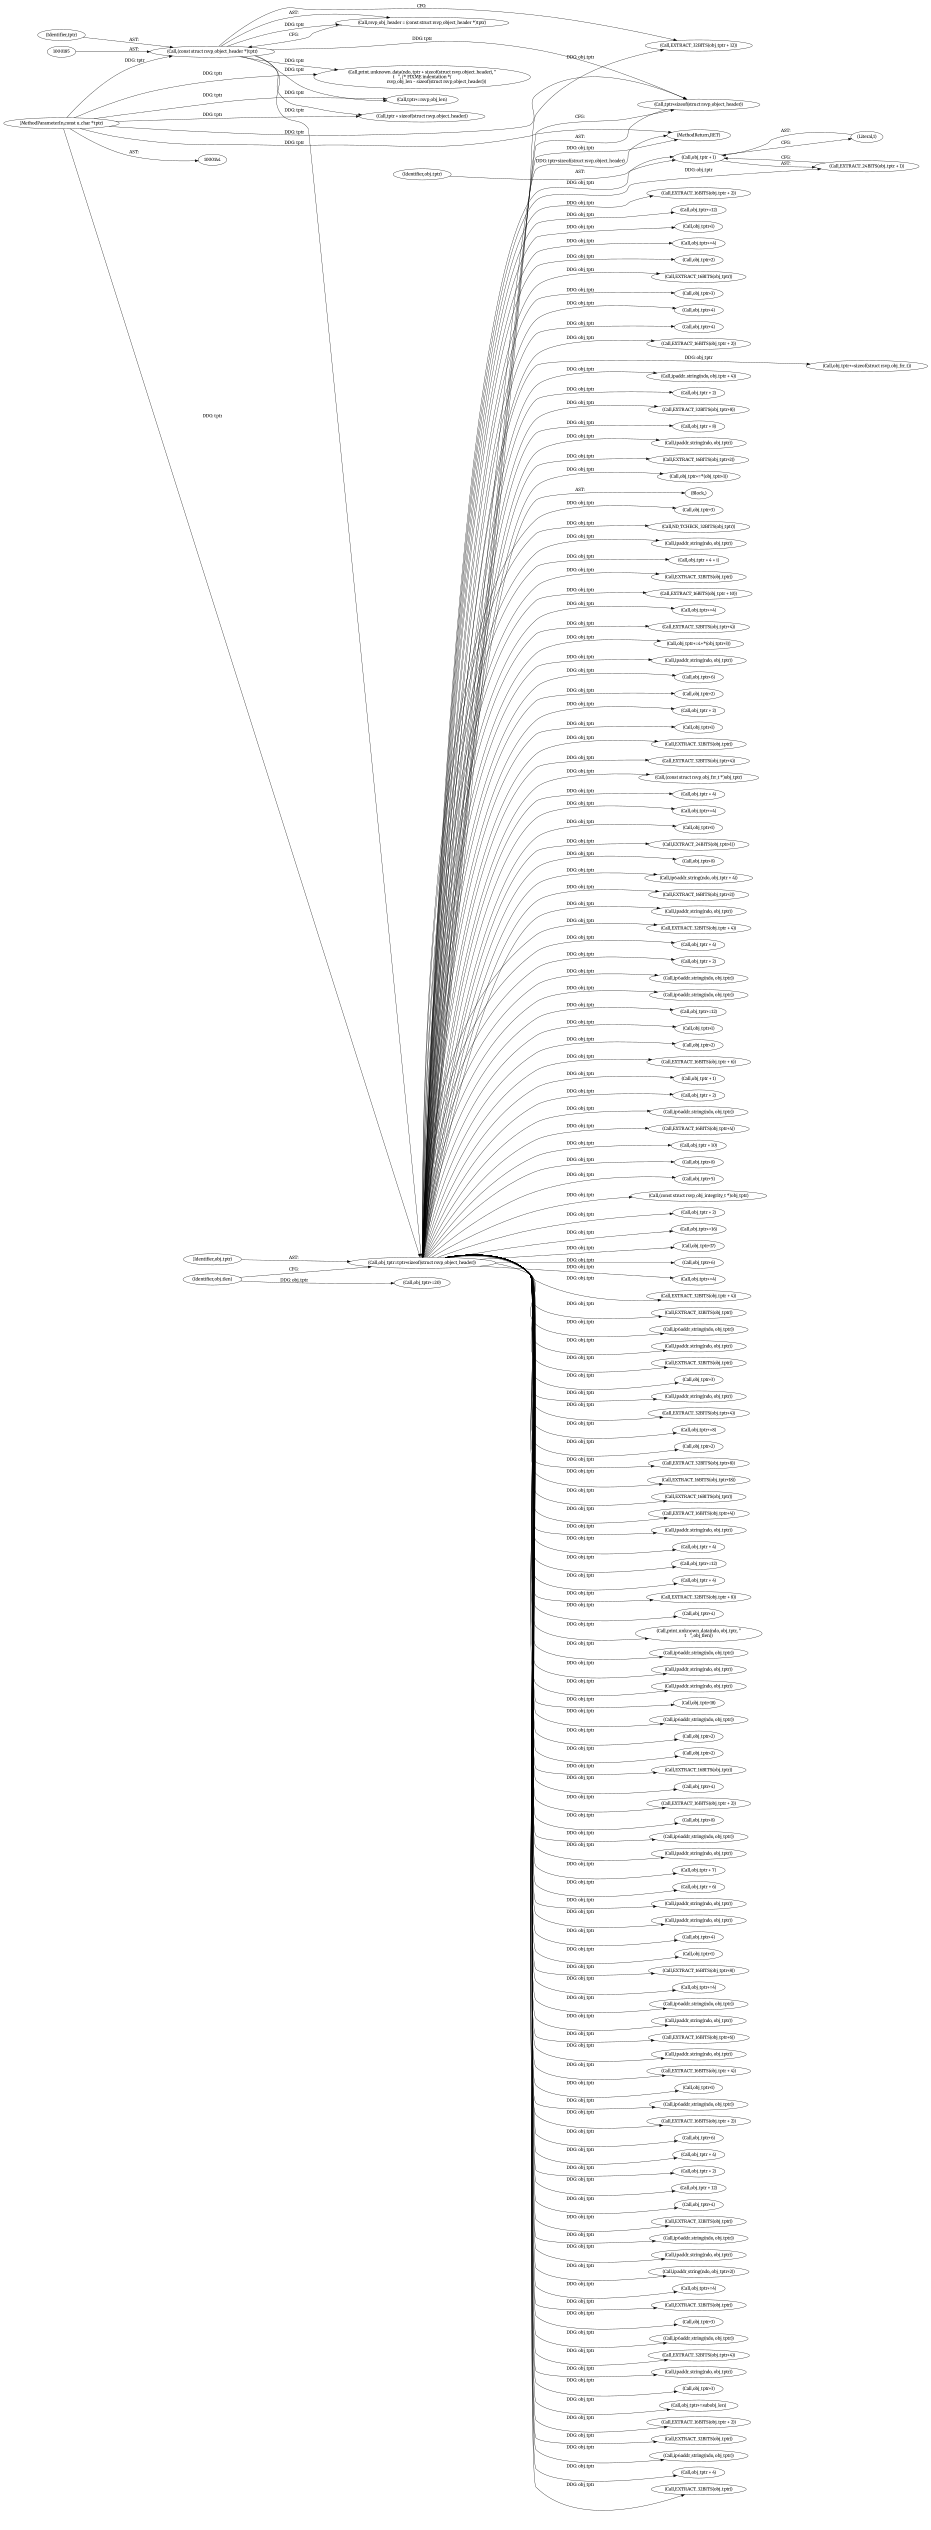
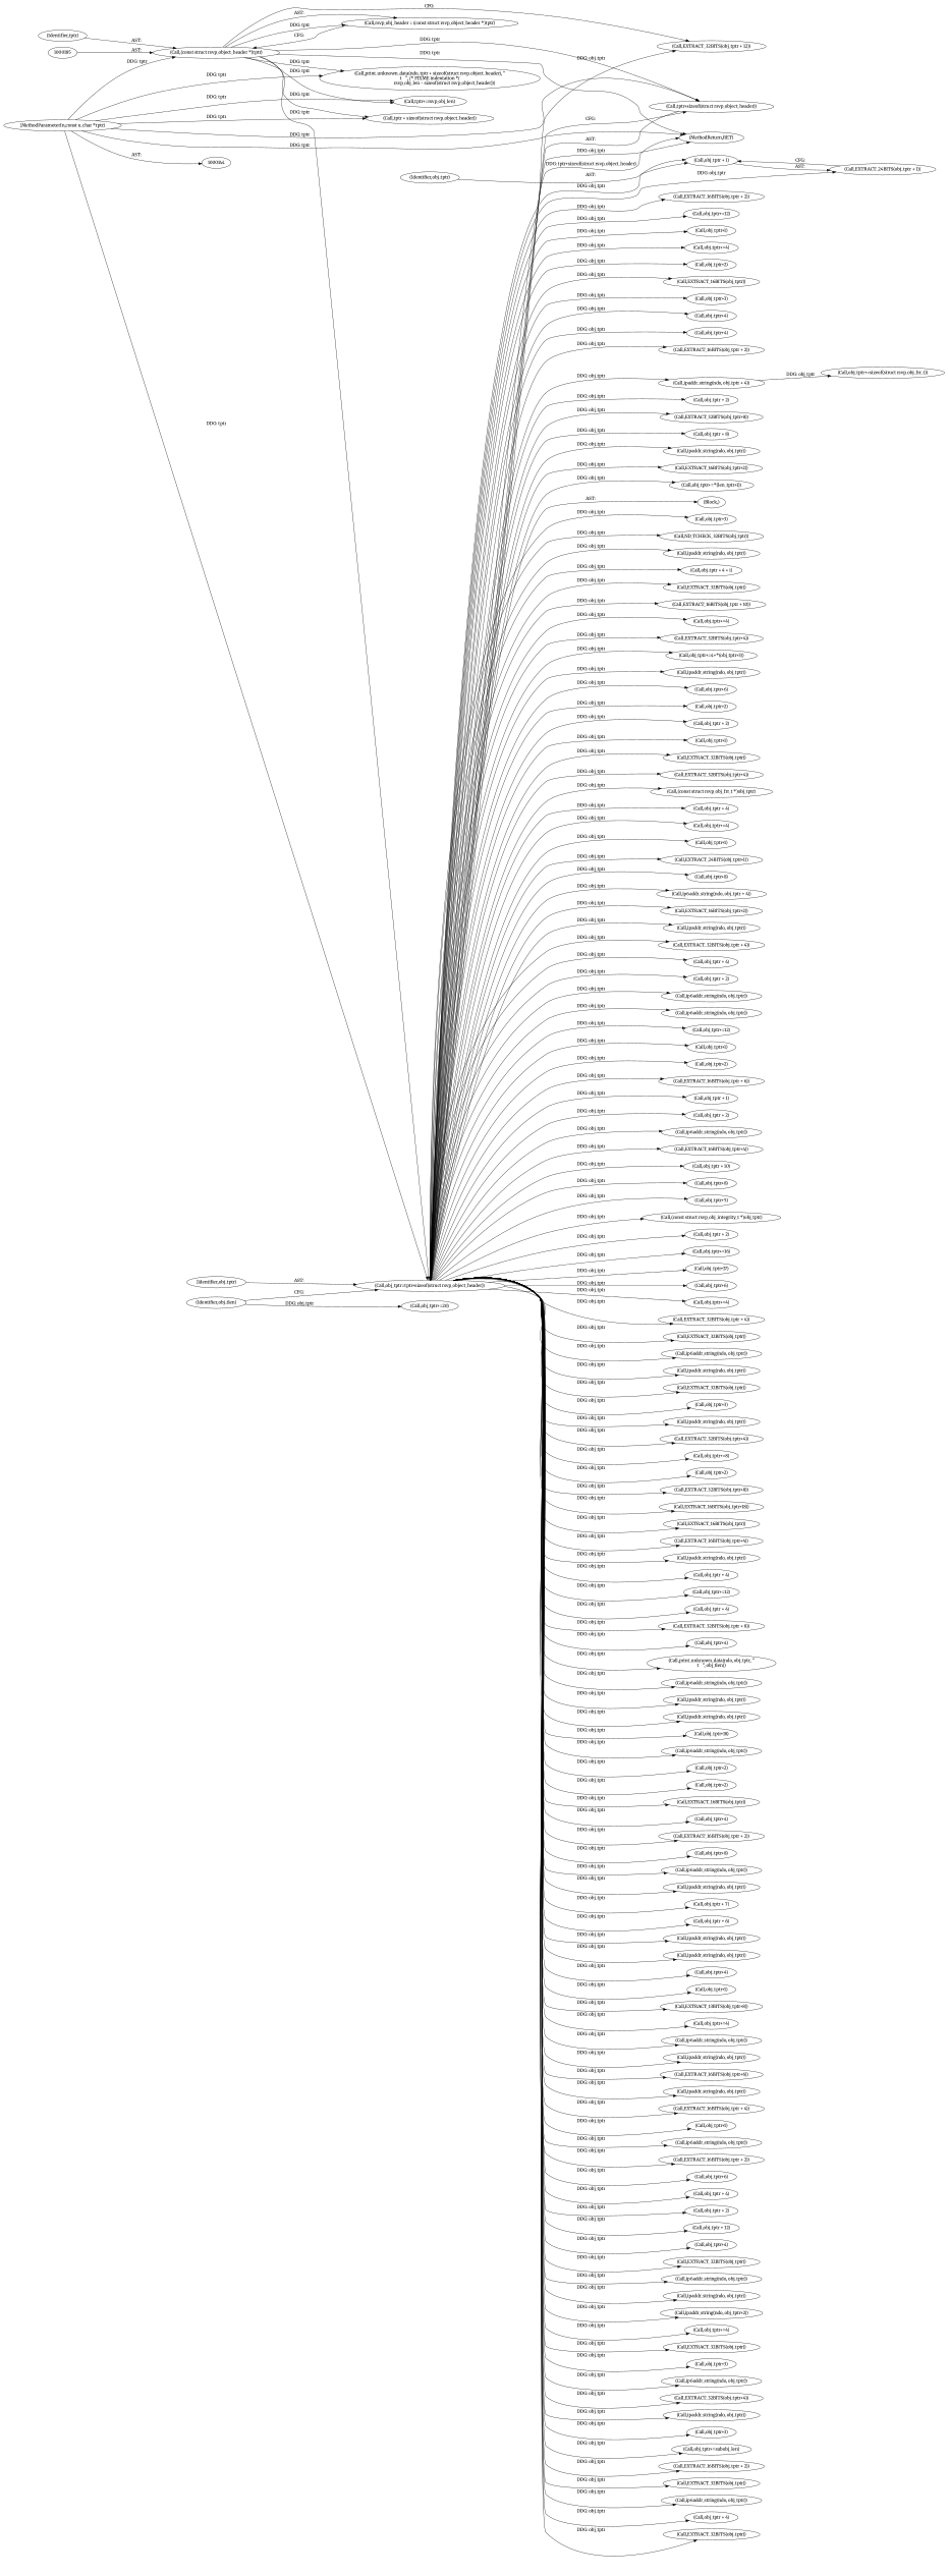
  digraph {
    fontname=Merriweather
    rankdir=LR
    node [fontname=Merriweather]
    edge [fontname=Merriweather]
    n1 [label="(Call,obj_tptr + 1)"]
    n2 [label="(Call,EXTRACT_24BITS(obj_tptr + 1))"]
-   n3 [label="(Literal,1)"]
    n4 [label="(Call,obj_tptr=tptr+sizeof(struct rsvp_object_header))"]
    n5 [label="(Call,EXTRACT_16BITS(obj_tptr + 2))"]
    n6 [label="(Call,obj_tptr+=sizeof(struct rsvp_obj_frr_t))"]
    n7 [label="(Call,obj_tptr + 2)"]
    n8 [label="(Call,EXTRACT_32BITS(obj_tptr+8))"]
    n9 [label="(Call,obj_tptr + 8)"]
    n10 [label="(Call,ipaddr_string(ndo, obj_tptr))"]
    n11 [label="(Call,EXTRACT_16BITS(obj_tptr+2))"]
-   n12 [label="(Call,obj_tptr+=*(obj_tptr+1))"]
+   n12 [label="(Call,obj_tptr+=*(len_tptr+1))"]
    n13 [label="(Block,)"]
    n14 [label="(Call,tptr+sizeof(struct rsvp_object_header))"]
    n15 [label="(Call,obj_tptr + 4 + i)"]
    n16 [label="(Call,EXTRACT_32BITS(obj_tptr))"]
    n17 [label="(Call,EXTRACT_16BITS(obj_tptr + 10))"]
    n18 [label="(Call,obj_tptr+=4)"]
    n19 [label="(Call,EXTRACT_32BITS(obj_tptr+4))"]
    n20 [label="(Call,obj_tptr+=4+*(obj_tptr+3))"]
    n21 [label="(Call,ipaddr_string(ndo, obj_tptr))"]
    n22 [label="(Call,obj_tptr+6)"]
    n23 [label="(Call,obj_tptr+2)"]
    n24 [label="(Call,obj_tptr + 2)"]
    n25 [label="(Call,obj_tptr+1)"]
    n26 [label="(Call,EXTRACT_32BITS(obj_tptr))"]
    n27 [label="(Call,EXTRACT_32BITS(obj_tptr+4))"]
    n28 [label="(Call,(const struct rsvp_obj_frr_t *)obj_tptr)"]
    n29 [label="(Call,obj_tptr + 4)"]
    n30 [label="(Call,obj_tptr+=4)"]
    n31 [label="(Call,obj_tptr+1)"]
    n32 [label="(Call,EXTRACT_24BITS(obj_tptr+1))"]
    n33 [label="(Call,obj_tptr+8)"]
    n34 [label="(Call,ip6addr_string(ndo, obj_tptr + 4))"]
    n35 [label="(Call,EXTRACT_16BITS(obj_tptr+2))"]
    n36 [label="(Call,ipaddr_string(ndo, obj_tptr))"]
    n37 [label="(Call,EXTRACT_32BITS(obj_tptr + 4))"]
    n38 [label="(Call,obj_tptr + 4)"]
    n39 [label="(Call,obj_tptr + 2)"]
    n40 [label="(Call,ip6addr_string(ndo, obj_tptr))"]
    n41 [label="(Call,ip6addr_string(ndo, obj_tptr))"]
    n42 [label="(Call,obj_tptr+=12)"]
    n43 [label="(Call,obj_tptr+1)"]
    n44 [label="(Call,obj_tptr+2)"]
    n45 [label="(Call,EXTRACT_16BITS(obj_tptr + 6))"]
    n46 [label="(Call,obj_tptr + 1)"]
    n47 [label="(Call,obj_tptr + 2)"]
    n48 [label="(Call,ip6addr_string(ndo, obj_tptr))"]
    n49 [label="(Call,EXTRACT_16BITS(obj_tptr+4))"]
    n50 [label="(Call,obj_tptr + 10)"]
    n51 [label="(Call,obj_tptr+8)"]
    n52 [label="(Call,obj_tptr+5)"]
    n53 [label="(Call,(const struct rsvp_obj_integrity_t *)obj_tptr)"]
    n54 [label="(Call,obj_tptr + 2)"]
    n55 [label="(Call,obj_tptr+=16)"]
    n56 [label="(Call,obj_tptr+17)"]
    n57 [label="(Call,obj_tptr+6)"]
    n58 [label="(Call,obj_tptr+=4)"]
    n59 [label="(Call,EXTRACT_32BITS(obj_tptr + 4))"]
    n60 [label="(Call,EXTRACT_32BITS(obj_tptr))"]
    n61 [label="(Call,ip6addr_string(ndo, obj_tptr))"]
    n62 [label="(Call,ipaddr_string(ndo, obj_tptr))"]
    n63 [label="(Call,EXTRACT_32BITS(obj_tptr))"]
    n64 [label="(Call,obj_tptr+3)"]
    n65 [label="(Call,ipaddr_string(ndo, obj_tptr))"]
    n66 [label="(Call,EXTRACT_32BITS(obj_tptr+4))"]
    n67 [label="(Call,obj_tptr+=8)"]
    n68 [label="(Call,obj_tptr+2)"]
    n69 [label="(Call,EXTRACT_32BITS(obj_tptr+8))"]
    n70 [label="(Call,EXTRACT_16BITS(obj_tptr+18))"]
    n71 [label="(Call,EXTRACT_16BITS(obj_tptr))"]
    n72 [label="(Call,EXTRACT_16BITS(obj_tptr+4))"]
    n73 [label="(Call,ipaddr_string(ndo, obj_tptr + 4))"]
    n74 [label="(Call,ipaddr_string(ndo, obj_tptr))"]
    n75 [label="(Call,obj_tptr + 4)"]
    n76 [label="(Call,obj_tptr+=12)"]
    n77 [label="(Call,obj_tptr + 4)"]
    n78 [label="(Call,EXTRACT_32BITS(obj_tptr + 8))"]
    n79 [label="(Call,obj_tptr+4)"]
    n80 [label="(Call,print_unknown_data(ndo, obj_tptr, \"\n\t    \", obj_tlen))"]
    n81 [label="(Call,ip6addr_string(ndo, obj_tptr))"]
    n82 [label="(Call,ipaddr_string(ndo, obj_tptr))"]
    n83 [label="(Call,ipaddr_string(ndo, obj_tptr))"]
    n84 [label="(Call,obj_tptr+18)"]
    n85 [label="(MethodReturn,RET)"]
    n86 [label="(Call,ip6addr_string(ndo, obj_tptr))"]
    n87 [label="(Call,obj_tptr+2)"]
    n88 [label="(Call,obj_tptr+2)"]
    n89 [label="(Call,EXTRACT_16BITS(obj_tptr))"]
    n90 [label="(Call,obj_tptr+4)"]
    n91 [label="(Call,EXTRACT_16BITS(obj_tptr + 2))"]
    n92 [label="(Call,obj_tptr+8)"]
    n93 [label="(Call,ip6addr_string(ndo, obj_tptr))"]
    n94 [label="(Call,ipaddr_string(ndo, obj_tptr))"]
    n95 [label="(Call,obj_tptr + 7)"]
    n96 [label="(Call,obj_tptr + 6)"]
    n97 [label="(Call,ipaddr_string(ndo, obj_tptr))"]
    n98 [label="(Call,ipaddr_string(ndo, obj_tptr))"]
    n99 [label="(Call,obj_tptr+4)"]
    n100 [label="(Call,obj_tptr+1)"]
-   n101 [label="(Call,EXTRACT_16BITS(obj_tptr+8))"]
+   n101 [label="(Call,EXTRACT_13BITS(obj_tptr+8))"]
    n102 [label="(Call,obj_tptr+=4)"]
    n103 [label="(Call,ip6addr_string(ndo, obj_tptr))"]
    n104 [label="(Call,ipaddr_string(ndo, obj_tptr))"]
    n105 [label="(Call,EXTRACT_16BITS(obj_tptr+6))"]
    n106 [label="(Call,ipaddr_string(ndo, obj_tptr))"]
    n107 [label="(Call,EXTRACT_16BITS(obj_tptr + 4))"]
    n108 [label="(Call,obj_tptr+1)"]
    n109 [label="(Call,ip6addr_string(ndo, obj_tptr))"]
    n110 [label="(Call,EXTRACT_16BITS(obj_tptr + 2))"]
    n111 [label="(Call,obj_tptr+6)"]
    n112 [label="(Call,obj_tptr + 4)"]
    n113 [label="(Call,obj_tptr + 2)"]
    n114 [label="(Call,obj_tptr + 12)"]
    n115 [label="(Call,obj_tptr+4)"]
    n116 [label="(Call,EXTRACT_32BITS(obj_tptr))"]
    n117 [label="(Call,ip6addr_string(ndo, obj_tptr))"]
    n118 [label="(Call,ipaddr_string(ndo, obj_tptr))"]
    n119 [label="(Call,ipaddr_string(ndo, obj_tptr+2))"]
    n120 [label="(Call,obj_tptr+=4)"]
    n121 [label="(Call,EXTRACT_32BITS(obj_tptr))"]
    n122 [label="(Call,obj_tptr+3)"]
    n123 [label="(Call,ip6addr_string(ndo, obj_tptr))"]
    n124 [label="(Call,EXTRACT_32BITS(obj_tptr+4))"]
    n125 [label="(Call,ipaddr_string(ndo, obj_tptr))"]
    n126 [label="(Call,obj_tptr+3)"]
    n127 [label="(Call,obj_tptr+=subobj_len)"]
    n128 [label="(Call,EXTRACT_16BITS(obj_tptr + 2))"]
    n129 [label="(Call,EXTRACT_32BITS(obj_tptr + 12))"]
    n130 [label="(Call,EXTRACT_32BITS(obj_tptr))"]
    n131 [label="(Call,ip6addr_string(ndo, obj_tptr))"]
    n132 [label="(Call,obj_tptr + 4)"]
    n133 [label="(Call,EXTRACT_32BITS(obj_tptr))"]
    n134 [label="(Call,EXTRACT_16BITS(obj_tptr + 2))"]
    n135 [label="(Call,obj_tptr+=12)"]
    n136 [label="(Call,obj_tptr+1)"]
    n137 [label="(Call,obj_tptr+=4)"]
    n138 [label="(Call,obj_tptr+2)"]
    n139 [label="(Call,EXTRACT_16BITS(obj_tptr))"]
    n140 [label="(Call,obj_tptr+3)"]
    n141 [label="(Call,obj_tptr+4)"]
    n142 [label="(Call,obj_tptr+4)"]
    n143 [label="(Call,obj_tptr+3)"]
    n144 [label="(Call,ND_TCHECK_32BITS(obj_tptr))"]
    n145 [label="(Call,ipaddr_string(ndo, obj_tptr))"]
    n146 [label="(Call,obj_tptr+=20)"]
    n147 [label="(Call,(const struct rsvp_object_header *)tptr)"]
    n148 [label="(Call,tptr+=rsvp_obj_len)"]
    n149 [label="(Call,tptr + sizeof(struct rsvp_object_header))"]
    n150 [label="(Call,rsvp_obj_header = (const struct rsvp_object_header *)tptr)"]
    n151 [label="(Call,print_unknown_data(ndo, tptr + sizeof(struct rsvp_object_header), \"\n\t    \", /* FIXME indentation */\n                               rsvp_obj_len - sizeof(struct rsvp_object_header)))"]
    n152 [label="(Identifier,tptr)"]
    n153 [label="(MethodParameterIn,const u_char *tptr)"]
    1000144
    n155 [label="(Identifier,obj_tptr)"]
    n156 [label="(Identifier,obj_tlen)"]
    n157 [label="(Identifier,obj_tptr)"]
    1000185
    n1 -> n2 [label="AST: "]
-   n1 -> n3 [label="CFG: "]
    n2 -> n1 [label="CFG: "]
-   n3 -> n1 [label="AST: "]
    n4 -> n1 [label="DDG: obj_tptr"]
    n4 -> n2 [label="DDG: obj_tptr"]
    n4 -> n5 [label="DDG: obj_tptr"]
-   n4 -> n6 [label="DDG: obj_tptr"]
+   n73 -> n6 [label="DDG: obj_tptr"]
    n4 -> n7 [label="DDG: obj_tptr"]
    n4 -> n8 [label="DDG: obj_tptr"]
    n4 -> n9 [label="DDG: obj_tptr"]
    n4 -> n10 [label="DDG: obj_tptr"]
    n4 -> n11 [label="DDG: obj_tptr"]
    n4 -> n12 [label="DDG: obj_tptr"]
    n4 -> n13 [label="AST: "]
    n4 -> n14 [label="CFG: "]
    n4 -> n15 [label="DDG: obj_tptr"]
    n4 -> n16 [label="DDG: obj_tptr"]
    n4 -> n17 [label="DDG: obj_tptr"]
    n4 -> n18 [label="DDG: obj_tptr"]
    n4 -> n19 [label="DDG: obj_tptr"]
    n4 -> n20 [label="DDG: obj_tptr"]
    n4 -> n21 [label="DDG: obj_tptr"]
    n4 -> n22 [label="DDG: obj_tptr"]
    n4 -> n23 [label="DDG: obj_tptr"]
    n4 -> n24 [label="DDG: obj_tptr"]
    n4 -> n25 [label="DDG: obj_tptr"]
    n4 -> n26 [label="DDG: obj_tptr"]
    n4 -> n27 [label="DDG: obj_tptr"]
    n4 -> n28 [label="DDG: obj_tptr"]
    n4 -> n29 [label="DDG: obj_tptr"]
    n4 -> n30 [label="DDG: obj_tptr"]
    n4 -> n31 [label="DDG: obj_tptr"]
    n4 -> n32 [label="DDG: obj_tptr"]
    n4 -> n33 [label="DDG: obj_tptr"]
    n4 -> n34 [label="DDG: obj_tptr"]
    n4 -> n35 [label="DDG: obj_tptr"]
    n4 -> n36 [label="DDG: obj_tptr"]
    n4 -> n37 [label="DDG: obj_tptr"]
    n4 -> n38 [label="DDG: obj_tptr"]
    n4 -> n39 [label="DDG: obj_tptr"]
    n4 -> n40 [label="DDG: obj_tptr"]
    n4 -> n41 [label="DDG: obj_tptr"]
    n4 -> n42 [label="DDG: obj_tptr"]
    n4 -> n43 [label="DDG: obj_tptr"]
    n4 -> n44 [label="DDG: obj_tptr"]
    n4 -> n45 [label="DDG: obj_tptr"]
    n4 -> n46 [label="DDG: obj_tptr"]
    n4 -> n47 [label="DDG: obj_tptr"]
    n4 -> n48 [label="DDG: obj_tptr"]
    n4 -> n49 [label="DDG: obj_tptr"]
    n4 -> n50 [label="DDG: obj_tptr"]
    n4 -> n51 [label="DDG: obj_tptr"]
    n4 -> n52 [label="DDG: obj_tptr"]
    n4 -> n53 [label="DDG: obj_tptr"]
    n4 -> n54 [label="DDG: obj_tptr"]
    n4 -> n55 [label="DDG: obj_tptr"]
    n4 -> n56 [label="DDG: obj_tptr"]
    n4 -> n57 [label="DDG: obj_tptr"]
    n4 -> n58 [label="DDG: obj_tptr"]
    n4 -> n59 [label="DDG: obj_tptr"]
    n4 -> n60 [label="DDG: obj_tptr"]
    n4 -> n61 [label="DDG: obj_tptr"]
    n4 -> n62 [label="DDG: obj_tptr"]
    n4 -> n63 [label="DDG: obj_tptr"]
    n4 -> n64 [label="DDG: obj_tptr"]
    n4 -> n65 [label="DDG: obj_tptr"]
    n4 -> n66 [label="DDG: obj_tptr"]
    n4 -> n67 [label="DDG: obj_tptr"]
    n4 -> n68 [label="DDG: obj_tptr"]
    n4 -> n69 [label="DDG: obj_tptr"]
    n4 -> n70 [label="DDG: obj_tptr"]
    n4 -> n71 [label="DDG: obj_tptr"]
    n4 -> n72 [label="DDG: obj_tptr"]
    n4 -> n73 [label="DDG: obj_tptr"]
    n4 -> n74 [label="DDG: obj_tptr"]
    n4 -> n75 [label="DDG: obj_tptr"]
    n4 -> n76 [label="DDG: obj_tptr"]
    n4 -> n77 [label="DDG: obj_tptr"]
    n4 -> n78 [label="DDG: obj_tptr"]
    n4 -> n79 [label="DDG: obj_tptr"]
    n4 -> n80 [label="DDG: obj_tptr"]
    n4 -> n81 [label="DDG: obj_tptr"]
    n4 -> n82 [label="DDG: obj_tptr"]
    n4 -> n83 [label="DDG: obj_tptr"]
    n4 -> n84 [label="DDG: obj_tptr"]
    n4 -> n85 [label="DDG: obj_tptr"]
    n4 -> n85 [label="DDG: tptr+sizeof(struct rsvp_object_header)"]
    n4 -> n86 [label="DDG: obj_tptr"]
    n4 -> n87 [label="DDG: obj_tptr"]
    n4 -> n88 [label="DDG: obj_tptr"]
    n4 -> n89 [label="DDG: obj_tptr"]
    n4 -> n90 [label="DDG: obj_tptr"]
    n4 -> n91 [label="DDG: obj_tptr"]
    n4 -> n92 [label="DDG: obj_tptr"]
    n4 -> n93 [label="DDG: obj_tptr"]
    n4 -> n94 [label="DDG: obj_tptr"]
    n4 -> n95 [label="DDG: obj_tptr"]
    n4 -> n96 [label="DDG: obj_tptr"]
    n4 -> n97 [label="DDG: obj_tptr"]
    n4 -> n98 [label="DDG: obj_tptr"]
    n4 -> n99 [label="DDG: obj_tptr"]
    n4 -> n100 [label="DDG: obj_tptr"]
    n4 -> n101 [label="DDG: obj_tptr"]
    n4 -> n102 [label="DDG: obj_tptr"]
    n4 -> n103 [label="DDG: obj_tptr"]
    n4 -> n104 [label="DDG: obj_tptr"]
    n4 -> n105 [label="DDG: obj_tptr"]
    n4 -> n106 [label="DDG: obj_tptr"]
    n4 -> n107 [label="DDG: obj_tptr"]
    n4 -> n108 [label="DDG: obj_tptr"]
    n4 -> n109 [label="DDG: obj_tptr"]
    n4 -> n110 [label="DDG: obj_tptr"]
    n4 -> n111 [label="DDG: obj_tptr"]
    n4 -> n112 [label="DDG: obj_tptr"]
    n4 -> n113 [label="DDG: obj_tptr"]
    n4 -> n114 [label="DDG: obj_tptr"]
    n4 -> n115 [label="DDG: obj_tptr"]
    n4 -> n116 [label="DDG: obj_tptr"]
    n4 -> n117 [label="DDG: obj_tptr"]
    n4 -> n118 [label="DDG: obj_tptr"]
    n4 -> n119 [label="DDG: obj_tptr"]
    n4 -> n120 [label="DDG: obj_tptr"]
    n4 -> n121 [label="DDG: obj_tptr"]
    n4 -> n122 [label="DDG: obj_tptr"]
    n4 -> n123 [label="DDG: obj_tptr"]
    n4 -> n124 [label="DDG: obj_tptr"]
    n4 -> n125 [label="DDG: obj_tptr"]
    n4 -> n126 [label="DDG: obj_tptr"]
    n4 -> n127 [label="DDG: obj_tptr"]
    n4 -> n128 [label="DDG: obj_tptr"]
    n4 -> n129 [label="DDG: obj_tptr"]
    n4 -> n130 [label="DDG: obj_tptr"]
    n4 -> n131 [label="DDG: obj_tptr"]
    n4 -> n132 [label="DDG: obj_tptr"]
    n4 -> n133 [label="DDG: obj_tptr"]
    n4 -> n134 [label="DDG: obj_tptr"]
    n4 -> n135 [label="DDG: obj_tptr"]
    n4 -> n136 [label="DDG: obj_tptr"]
    n4 -> n137 [label="DDG: obj_tptr"]
    n4 -> n138 [label="DDG: obj_tptr"]
    n4 -> n139 [label="DDG: obj_tptr"]
    n4 -> n140 [label="DDG: obj_tptr"]
    n4 -> n141 [label="DDG: obj_tptr"]
    n4 -> n142 [label="DDG: obj_tptr"]
    n4 -> n143 [label="DDG: obj_tptr"]
    n4 -> n144 [label="DDG: obj_tptr"]
    n4 -> n145 [label="DDG: obj_tptr"]
    n14 -> n4 [label="AST: "]
    n147 -> n4 [label="DDG: tptr"]
    n147 -> n14 [label="DDG: tptr"]
+   n147 -> n85 [label="DDG: tptr"]
    n147 -> n129 [label="CFG: "]
    n147 -> n148 [label="DDG: tptr"]
    n147 -> n149 [label="DDG: tptr"]
    n147 -> n150 [label="AST: "]
    n147 -> n150 [label="DDG: tptr"]
    n147 -> n151 [label="DDG: tptr"]
    n150 -> n147 [label="CFG: "]
    n152 -> n147 [label="AST: "]
    n153 -> n4 [label="DDG: tptr"]
    n153 -> n14 [label="DDG: tptr"]
    n153 -> n85 [label="DDG: tptr"]
    n153 -> n147 [label="DDG: tptr"]
    n153 -> n148 [label="DDG: tptr"]
    n153 -> n149 [label="DDG: tptr"]
    n153 -> n151 [label="DDG: tptr"]
    n153 -> 1000144 [label="AST: "]
    n155 -> n4 [label="AST: "]
    n156 -> n4 [label="CFG: "]
    n156 -> n146 [label="DDG: obj_tptr"]
    n157 -> n1 [label="AST: "]
    1000185 -> n147 [label="AST: "]
  }
